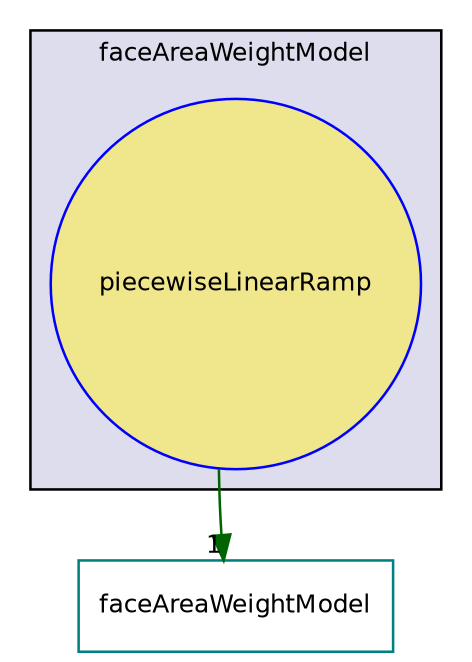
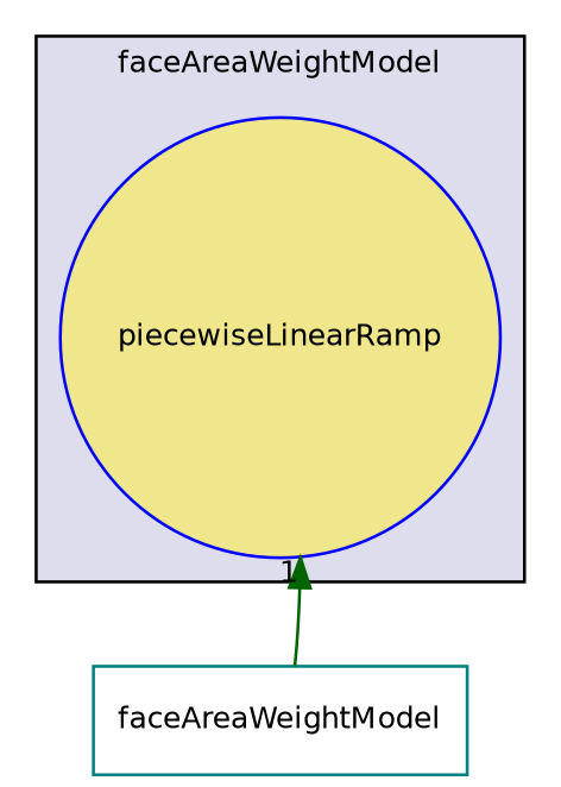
  digraph {
    compound=true
    node [fontname=Helvetica fontsize=10 style=filled]
    n1 [fillcolor=khaki label=piecewiseLinearRamp pencolor=black shape=circle color=blue]
    n2 [label=faceAreaWeightModel shape=box fillcolor=white color=teal]
    subgraph cluster_1 {
      bgcolor="#ddddee"
      fontname=Helvetica
      fontsize=10
      label=faceAreaWeightModel
      pencolor=black
      n1
    }
-   n1 -> n2 [headlabel=1 labeldistance=1.5 labelfontname=Helvetica labelfontsize=10 color=darkgreen style=solid]
+   n2 -> n1 [headlabel=1 labeldistance=1.5 labelfontname=Helvetica labelfontsize=10 color=darkgreen style=solid]
  }
